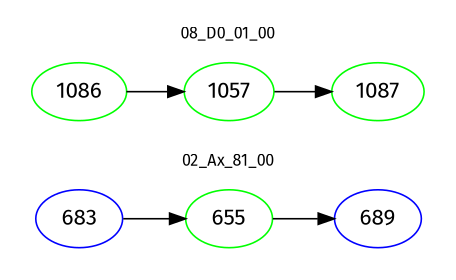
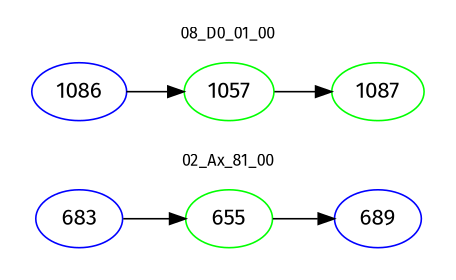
  digraph {
    fontname="Fira Sans"
    rankdir=LR
    node [color=blue fontname="Fira Sans"]
    edge [color=black fontname="Fira Sans"]
    n1 [label=683]
    n2 [color=green label=655]
    n3 [label=689]
-   n4 [color=green label=1086]
+   n4 [label=1086]
    n5 [color=green label=1057]
    n6 [color=green label=1087]
    subgraph cluster_1 {
      color=white
      fontsize=10
      label="02_Ax_81_00"
      n1
      n2
      n3
    }
    subgraph cluster_2 {
      color=white
      fontsize=10
      label="08_D0_01_00"
      n4
      n5
      n6
    }
    n1 -> n2
    n2 -> n3
    n4 -> n5
    n5 -> n6
  }
